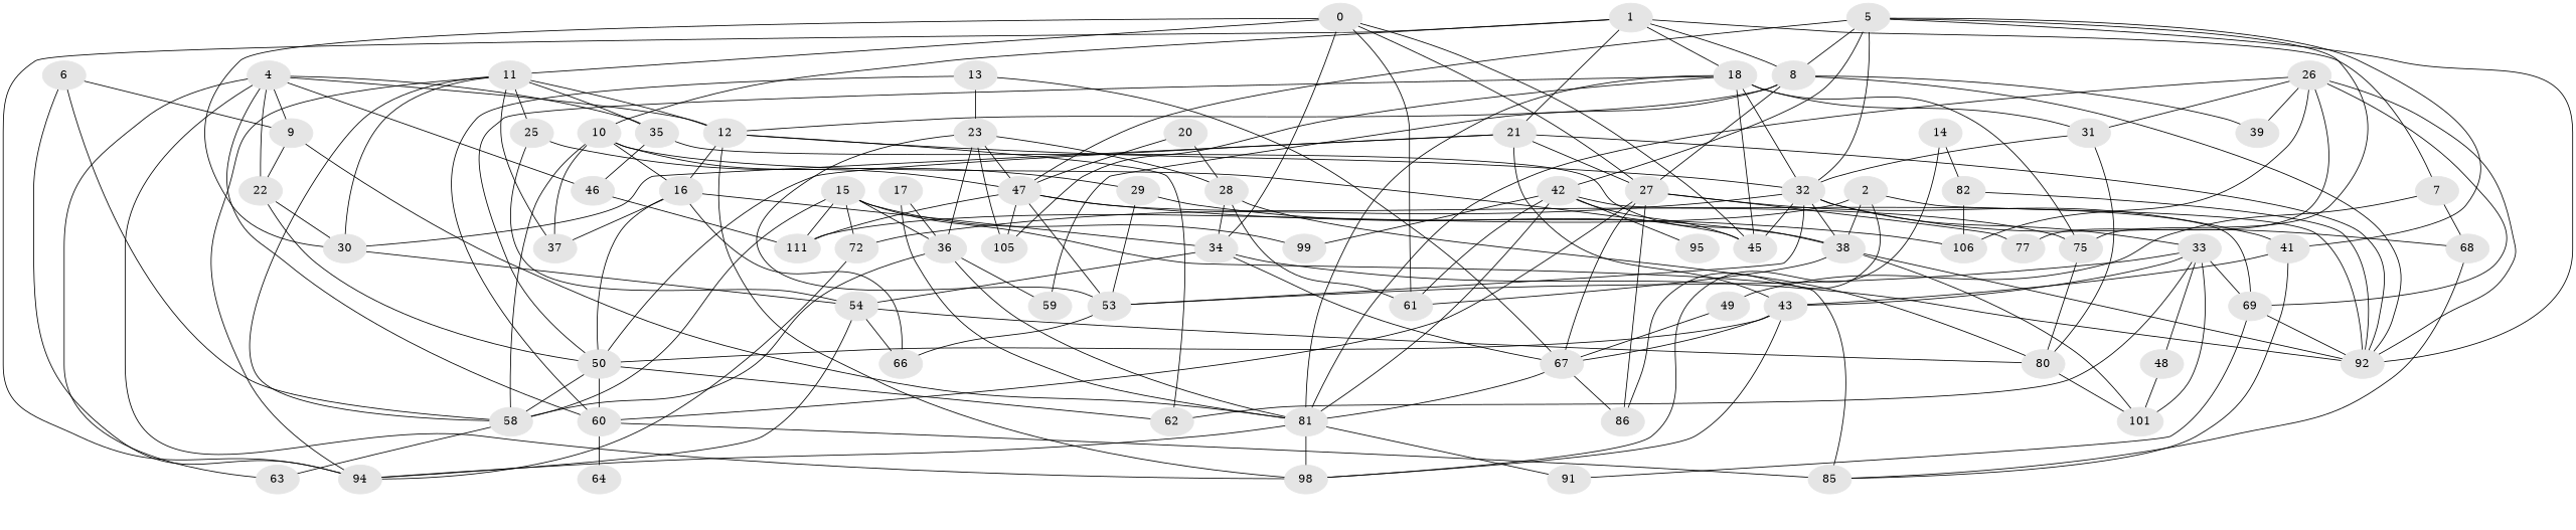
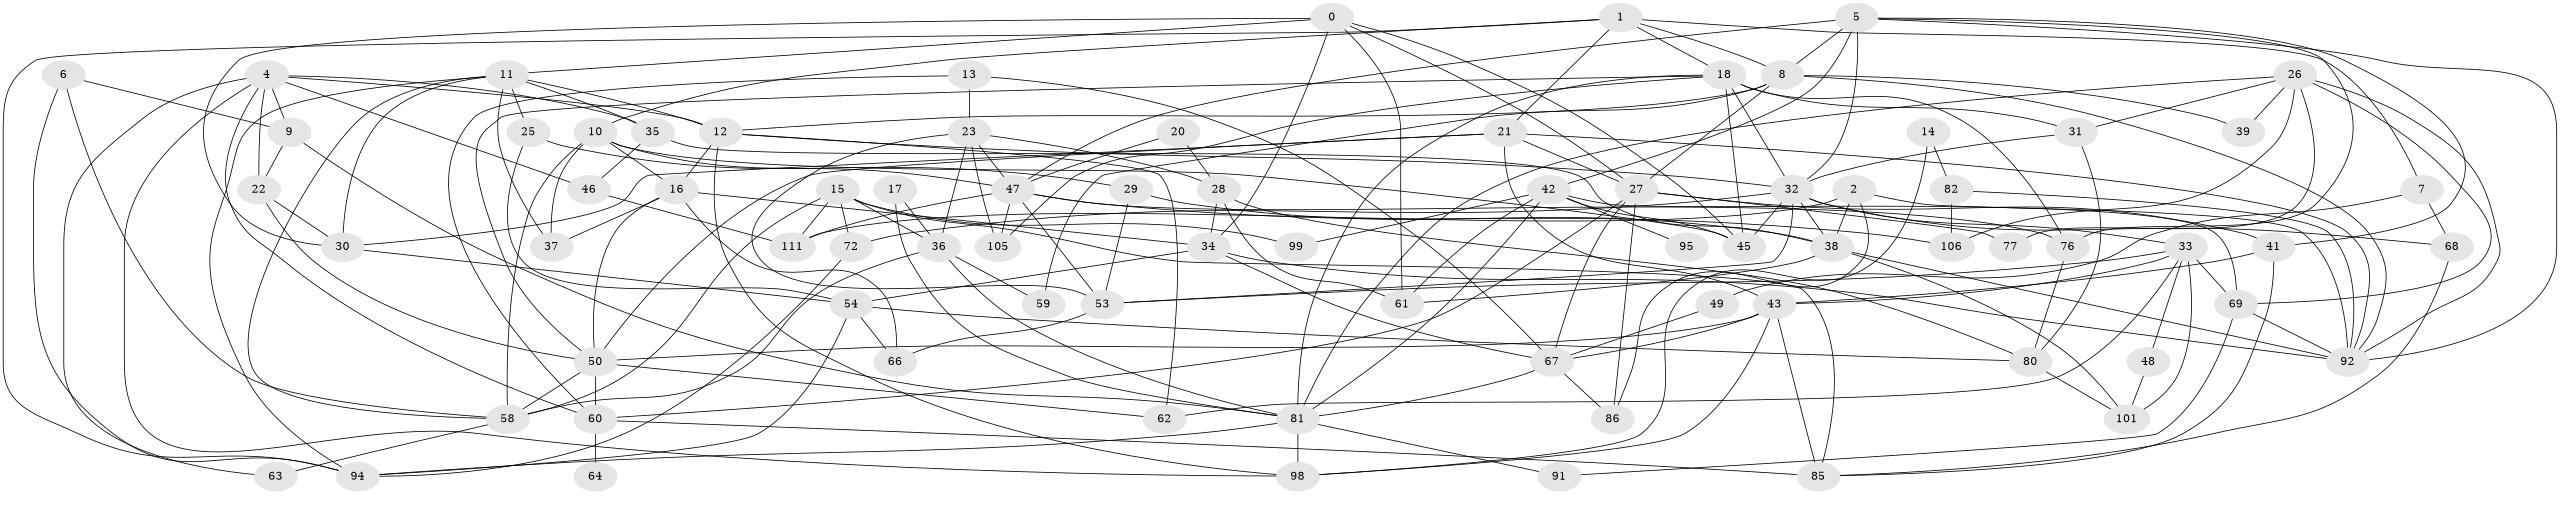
  graph {
    node [color=gray90 style=filled]
    1 [super="+107"]
    7
    8 [super="+108"]
    10
    18 [super="+56"]
    21 [super="+113"]
    94 [super="+103"]
    49
    68
    92 [super="+109"]
    27 [super="+104"]
    12 [super="+83"]
    39
    59
    45 [super="+73"]
    47 [super="+70"]
    58
    16 [super="+55"]
    37
    32 [super="+96"]
-   76 [label=75]
+   76
    81 [super="+112"]
    50 [super="+114"]
    31 [super="+74"]
    105
    30
    43 [super="+44"]
    38 [super="+87"]
    61 [super="+100"]
    101
    2
    86
    111
    n34 [label=0 super="+19"]
    11 [super="+40"]
    34 [super="+90"]
    35
    25
    60 [super="+115"]
    41
    67 [super="+97"]
    77
    54 [super="+102"]
    4 [super="+65"]
    9
    22
    46
    63
    98 [super="+110"]
    62
    85 [super="+88"]
    64
    5 [super="+24"]
    42 [super="+52"]
    72
    53 [super="+89"]
    33 [super="+75"]
    99
    69 [super="+84"]
    95
    106
    80
    6 [super="+79"]
    91
    66
    29
    23 [super="+57"]
    36 [super="+71"]
    28 [super="+78"]
    13
    14
    82
    15 [super="+51"]
    17
    20
    26 [super="+93"]
    48
    1 -- 7
    1 -- 8
    1 -- 10
    1 -- 18
    1 -- 21
    1 -- 94
    7 -- 49
    7 -- 68
    8 -- 92
    8 -- 27
    8 -- 12
    8 -- 39
    8 -- 59
    10 -- 45
    10 -- 47
    10 -- 58
    10 -- 16
    10 -- 37
    18 -- 45
    18 -- 32
    18 -- 76
    18 -- 81
    18 -- 50
    18 -- 31
    18 -- 105
    21 -- 92
    21 -- 27
    21 -- 50
    21 -- 30
    21 -- 43
    49 -- 67
    68 -- 85
    27 -- 86
    27 -- 60
    27 -- 41
    27 -- 67
    27 -- 77
    12 -- 16
    12 -- 32
    12 -- 98
    12 -- 62
    47 -- 76
    47 -- 105
    47 -- 111
    47 -- 53
    47 -- 106
    58 -- 63
    16 -- 37
    16 -- 50
    16 -- 34
    16 -- 66
    32 -- 68
    32 -- 45
    32 -- 38
    32 -- 72
    32 -- 53
    32 -- 33
    76 -- 80
    81 -- 94
    81 -- 98 [weight=2]
    81 -- 91
    50 -- 58
    50 -- 60
    50 -- 62
    31 -- 32
    31 -- 80
    30 -- 54
    43 -- 50
    43 -- 67
    43 -- 98
+   43 -- 85
    38 -- 92
    38 -- 61
    38 -- 101
    2 -- 92
    2 -- 38
    2 -- 86
    2 -- 111
    n34 -- 27
    n34 -- 45
    n34 -- 30
    n34 -- 61
    n34 -- 11
    n34 -- 34
    11 -- 94
    11 -- 12
    11 -- 58
    11 -- 37
    11 -- 30
    11 -- 35
    11 -- 25
    34 -- 92
    34 -- 67
    34 -- 54
    35 -- 38
    35 -- 46
    25 -- 54
    25 -- 29
    60 -- 85
    60 -- 64
    41 -- 43
    41 -- 85
    67 -- 81
    67 -- 86
    54 -- 94
    54 -- 80
    54 -- 66
    4 -- 12
    4 -- 35
    4 -- 60
    4 -- 9
    4 -- 22
    4 -- 46
    4 -- 63
    4 -- 98
    9 -- 81
    9 -- 22
    22 -- 50
    22 -- 30
    46 -- 111
    5 -- 8
    5 -- 92
    5 -- 47
    5 -- 32
    5 -- 76
    5 -- 41
    5 -- 42
    42 -- 45
    42 -- 81
    42 -- 61 [weight=2]
    42 -- 99
    42 -- 69
    42 -- 95
    72 -- 94
    53 -- 66
    33 -- 43
    33 -- 101
    33 -- 62
    33 -- 53
    33 -- 69
    33 -- 48
    69 -- 92
    69 -- 91
    80 -- 101
    6 -- 94
    6 -- 58
    6 -- 9
    29 -- 38
    29 -- 53
    23 -- 47
    23 -- 105
    23 -- 53
    23 -- 36
    23 -- 28
    36 -- 59
    36 -- 58
    36 -- 81
    28 -- 61
    28 -- 34
    28 -- 80
    13 -- 60
    13 -- 67
    13 -- 23
    14 -- 98
    14 -- 82
    82 -- 92
    82 -- 106
    15 -- 58
    15 -- 111
    15 -- 85
    15 -- 72
    15 -- 99
    15 -- 36
    17 -- 81
    17 -- 36
    20 -- 47
    20 -- 28
    26 -- 92
    26 -- 39
    26 -- 81
    26 -- 31
    26 -- 77
    26 -- 69 [weight=2]
    26 -- 106
    48 -- 101
  }
